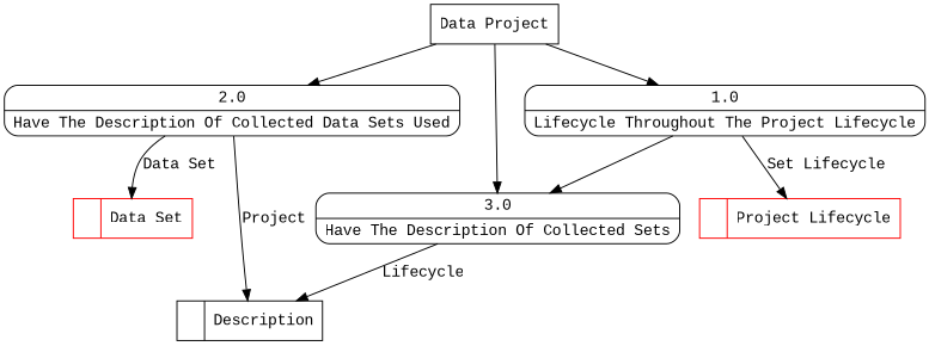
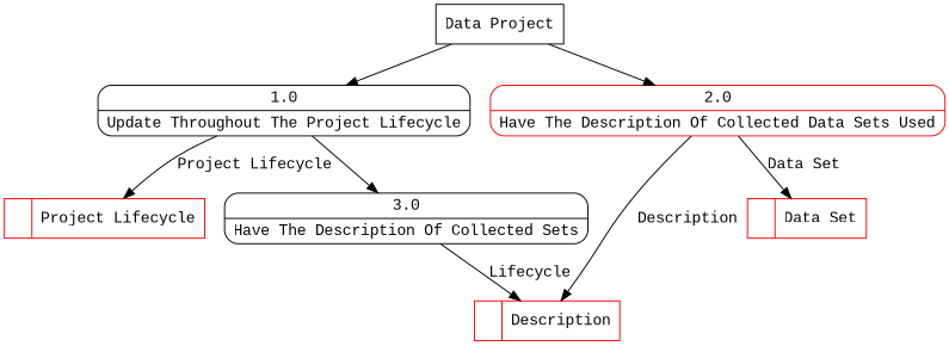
  digraph {
    fontname="Liberation Mono"
    node [fontname="Liberation Mono" shape=record]
    edge [fontname="Liberation Mono"]
-   n1 [label="<f0>  |<f1> Description "]
+   n1 [label="<f0>  |<f1> Description " color=red]
    n2 [color=red label="<f0>  |<f1> Project Lifecycle "]
    n3 [color=red label="<f0>  |<f1> Data Set "]
    n4 [label="Data Project" shape=box]
-   n5 [label="{<f0> 1.0|<f1> Lifecycle Throughout The Project Lifecycle }" shape=Mrecord]
-   n6 [label="{<f0> 2.0|<f1> Have The Description Of Collected Data Sets Used }" shape=Mrecord]
+   n5 [label="{<f0> 1.0|<f1> Update Throughout The Project Lifecycle }" shape=Mrecord]
+   n6 [label="{<f0> 2.0|<f1> Have The Description Of Collected Data Sets Used }" shape=Mrecord color=red]
    n7 [label="{<f0> 3.0|<f1> Have The Description Of Collected Sets }" shape=Mrecord]
    n4 -> n5
    n4 -> n6
-   n4 -> n7
-   n5 -> n2 [label="Set Lifecycle"]
+   n5 -> n2 [label="Project Lifecycle"]
    n5 -> n7
-   n6 -> n1 [label=Project]
+   n6 -> n1 [label=Description]
    n6 -> n3 [label="Data Set"]
    n7 -> n1 [label=Lifecycle]
  }
